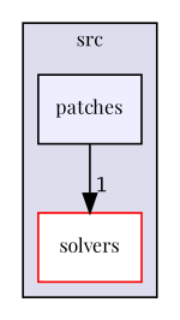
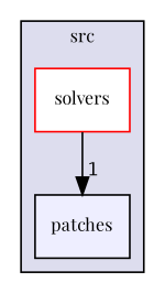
  digraph {
    compound=true
    fontname="Playfair Display"
    node [fontname="Playfair Display" fontsize=10 shape=box style=filled]
    n1 [color=red fillcolor=white label=solvers]
    n2 [fillcolor="#eeeeff" label=patches pencolor=black]
    subgraph cluster_1 {
      bgcolor="#ddddee"
      fontsize=10
      label=src
      pencolor=black
      n1
      n2
    }
-   n2 -> n1 [headlabel=1 labeldistance=1.5 labelfontname=Helvetica labelfontsize=10 fontname="Playfair Display"]
+   n1 -> n2 [headlabel=1 labeldistance=1.5 labelfontname=Helvetica labelfontsize=10 fontname="Playfair Display"]
  }
